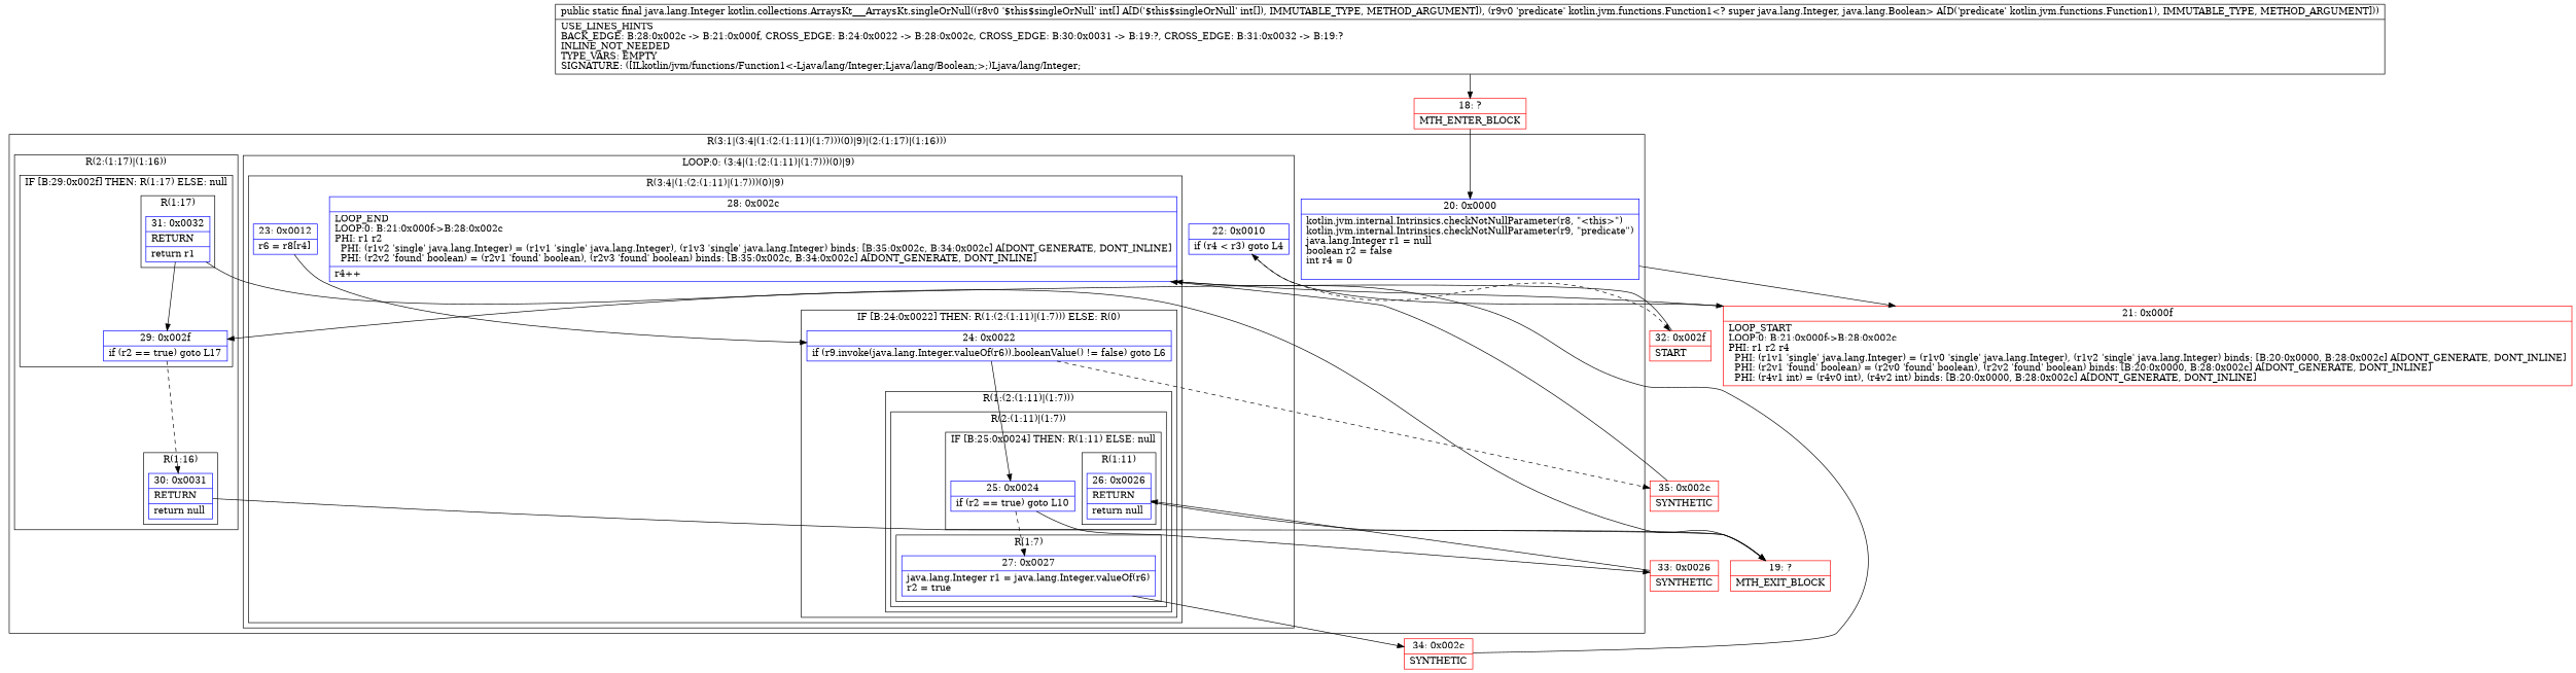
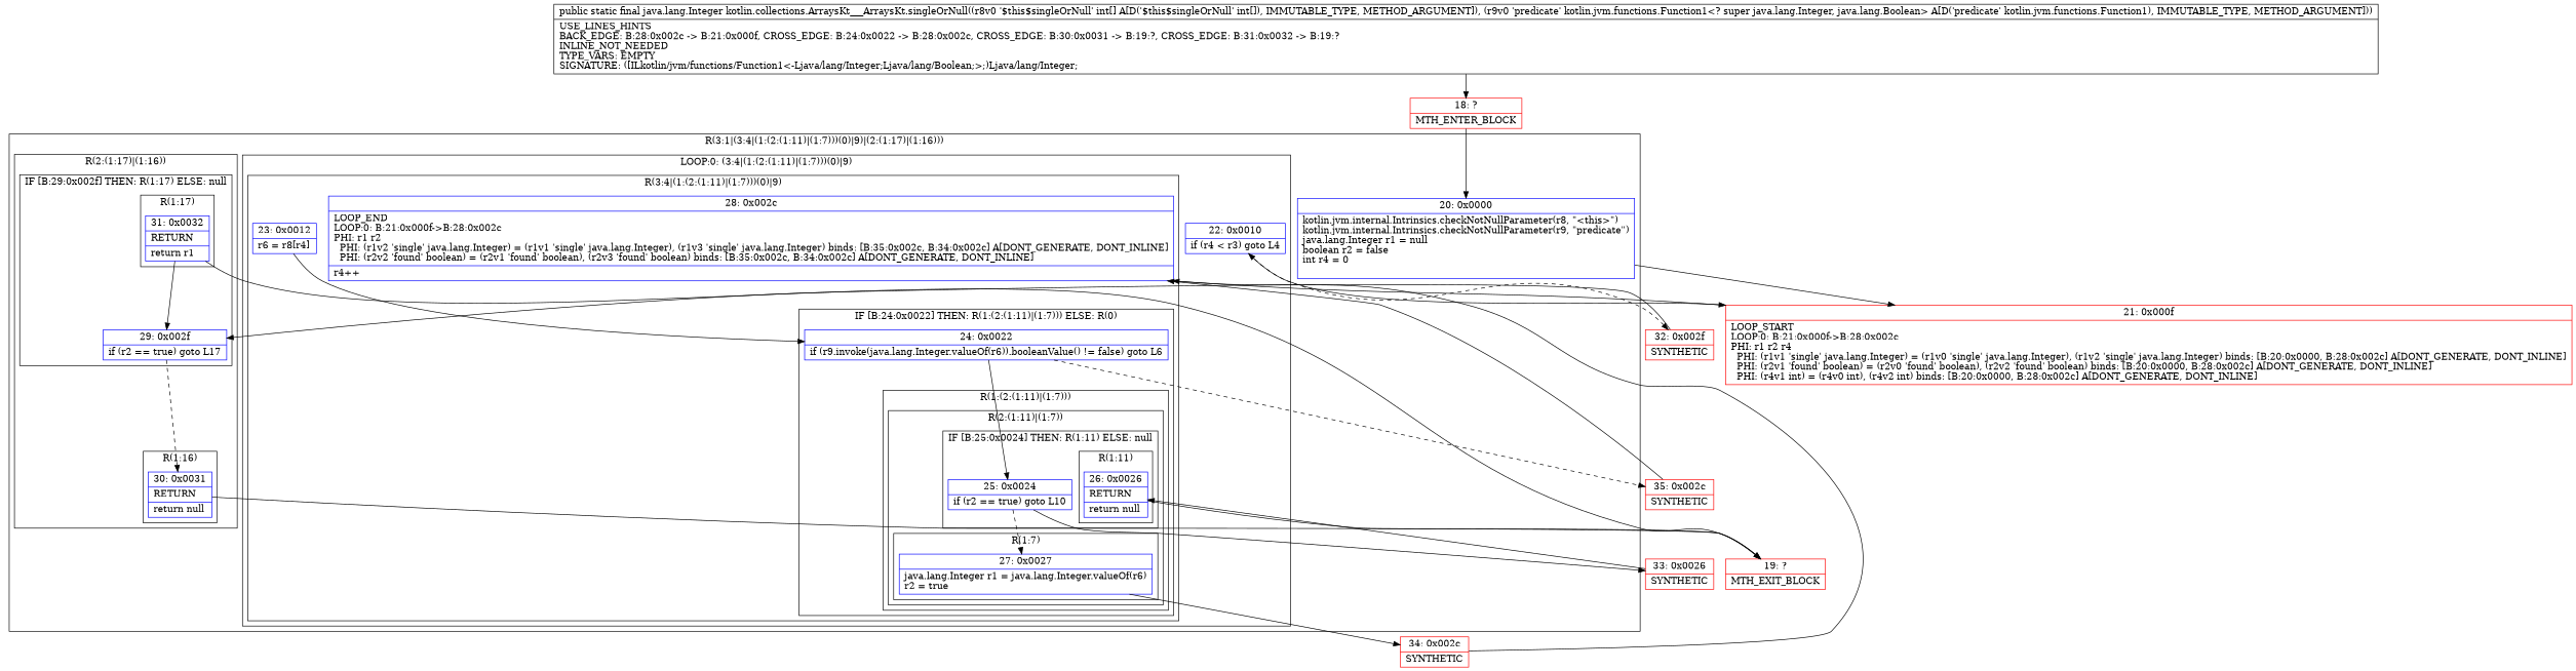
  digraph {
    node [color=blue shape=record]
    n1 [label="{26\:\ 0x0026|RETURN\l|return null\l}"]
    n2 [label="{25\:\ 0x0024|if (r2 == true) goto L10\l}"]
    n3 [label="{27\:\ 0x0027|java.lang.Integer r1 = java.lang.Integer.valueOf(r6)\lr2 = true\l}"]
    n4 [label="{24\:\ 0x0022|if (r9.invoke(java.lang.Integer.valueOf(r6)).booleanValue() != false) goto L6\l}"]
    n5 [label="{23\:\ 0x0012|r6 = r8[r4]\l}"]
    n6 [label="{28\:\ 0x002c|LOOP_END\lLOOP:0: B:21:0x000f\-\>B:28:0x002c\lPHI: r1 r2 \l  PHI: (r1v2 'single' java.lang.Integer) = (r1v1 'single' java.lang.Integer), (r1v3 'single' java.lang.Integer) binds: [B:35:0x002c, B:34:0x002c] A[DONT_GENERATE, DONT_INLINE]\l  PHI: (r2v2 'found' boolean) = (r2v1 'found' boolean), (r2v3 'found' boolean) binds: [B:35:0x002c, B:34:0x002c] A[DONT_GENERATE, DONT_INLINE]\l|r4++\l}"]
    n7 [label="{22\:\ 0x0010|if (r4 \< r3) goto L4\l}"]
    n8 [label="{31\:\ 0x0032|RETURN\l|return r1\l}"]
    n9 [label="{29\:\ 0x002f|if (r2 == true) goto L17\l}"]
    n10 [label="{30\:\ 0x0031|RETURN\l|return null\l}"]
    n11 [label="{20\:\ 0x0000|kotlin.jvm.internal.Intrinsics.checkNotNullParameter(r8, \"\<this\>\")\lkotlin.jvm.internal.Intrinsics.checkNotNullParameter(r9, \"predicate\")\ljava.lang.Integer r1 = null\lboolean r2 = false\lint r4 = 0\l\l}"]
    n12 [color=red label="{19\:\ ?|MTH_EXIT_BLOCK\l}"]
    n13 [color=red label="{33\:\ 0x0026|SYNTHETIC\l}"]
    n14 [color=red label="{34\:\ 0x002c|SYNTHETIC\l}"]
    n15 [color=red label="{35\:\ 0x002c|SYNTHETIC\l}"]
    n16 [color=red label="{21\:\ 0x000f|LOOP_START\lLOOP:0: B:21:0x000f\-\>B:28:0x002c\lPHI: r1 r2 r4 \l  PHI: (r1v1 'single' java.lang.Integer) = (r1v0 'single' java.lang.Integer), (r1v2 'single' java.lang.Integer) binds: [B:20:0x0000, B:28:0x002c] A[DONT_GENERATE, DONT_INLINE]\l  PHI: (r2v1 'found' boolean) = (r2v0 'found' boolean), (r2v2 'found' boolean) binds: [B:20:0x0000, B:28:0x002c] A[DONT_GENERATE, DONT_INLINE]\l  PHI: (r4v1 int) = (r4v0 int), (r4v2 int) binds: [B:20:0x0000, B:28:0x002c] A[DONT_GENERATE, DONT_INLINE]\l}"]
-   n17 [color=red label="{32\:\ 0x002f|START\l}"]
+   n17 [color=red label="{32\:\ 0x002f|SYNTHETIC\l}"]
    n18 [color=red label="{18\:\ ?|MTH_ENTER_BLOCK\l}"]
    n19 [label="{public static final java.lang.Integer kotlin.collections.ArraysKt___ArraysKt.singleOrNull((r8v0 '$this$singleOrNull' int[] A[D('$this$singleOrNull' int[]), IMMUTABLE_TYPE, METHOD_ARGUMENT]), (r9v0 'predicate' kotlin.jvm.functions.Function1\<? super java.lang.Integer, java.lang.Boolean\> A[D('predicate' kotlin.jvm.functions.Function1), IMMUTABLE_TYPE, METHOD_ARGUMENT]))  | USE_LINES_HINTS\lBACK_EDGE: B:28:0x002c \-\> B:21:0x000f, CROSS_EDGE: B:24:0x0022 \-\> B:28:0x002c, CROSS_EDGE: B:30:0x0031 \-\> B:19:?, CROSS_EDGE: B:31:0x0032 \-\> B:19:?\lINLINE_NOT_NEEDED\lTYPE_VARS: EMPTY\lSIGNATURE: ([ILkotlin\/jvm\/functions\/Function1\<\-Ljava\/lang\/Integer;Ljava\/lang\/Boolean;\>;)Ljava\/lang\/Integer;\l}" color=""]
    subgraph cluster_1 {
      label="R(3:1|(3:4|(1:(2:(1:11)|(1:7)))(0)|9)|(2:(1:17)|(1:16)))"
      n11
      subgraph cluster_2 {
        label="LOOP:0: (3:4|(1:(2:(1:11)|(1:7)))(0)|9)"
        n7
        subgraph cluster_3 {
          label="R(3:4|(1:(2:(1:11)|(1:7)))(0)|9)"
          n5
          n6
          subgraph cluster_4 {
            label="IF [B:24:0x0022] THEN: R(1:(2:(1:11)|(1:7))) ELSE: R(0)"
            n4
            subgraph cluster_5 {
              label="R(1:(2:(1:11)|(1:7)))"
              subgraph cluster_6 {
                label="R(2:(1:11)|(1:7))"
                subgraph cluster_7 {
                  label="IF [B:25:0x0024] THEN: R(1:11) ELSE: null"
                  n2
                  subgraph cluster_8 {
                    label="R(1:11)"
                    n1
                  }
                }
                subgraph cluster_9 {
                  label="R(1:7)"
                  n3
                }
              }
            }
            subgraph cluster_10 {
              label="R(0)"
            }
          }
        }
      }
      subgraph cluster_11 {
        label="R(2:(1:17)|(1:16))"
        subgraph cluster_12 {
          label="IF [B:29:0x002f] THEN: R(1:17) ELSE: null"
          n9
          subgraph cluster_13 {
            label="R(1:17)"
            n8
          }
        }
        subgraph cluster_14 {
          label="R(1:16)"
          n10
        }
      }
    }
    n1 -> n12
    n2 -> n3 [style=dashed]
    n2 -> n13
    n3 -> n14
    n4 -> n2
    n4 -> n15 [style=dashed]
    n5 -> n4
    n6 -> n16
    n7 -> n17 [style=dashed]
    n8 -> n9
    n8 -> n12
    n9 -> n10 [style=dashed]
    n10 -> n12
    n11 -> n16
    n13 -> n1
    n14 -> n6
    n15 -> n6
    n16 -> n7
    n17 -> n9
    n18 -> n11
    n19 -> n18
  }
